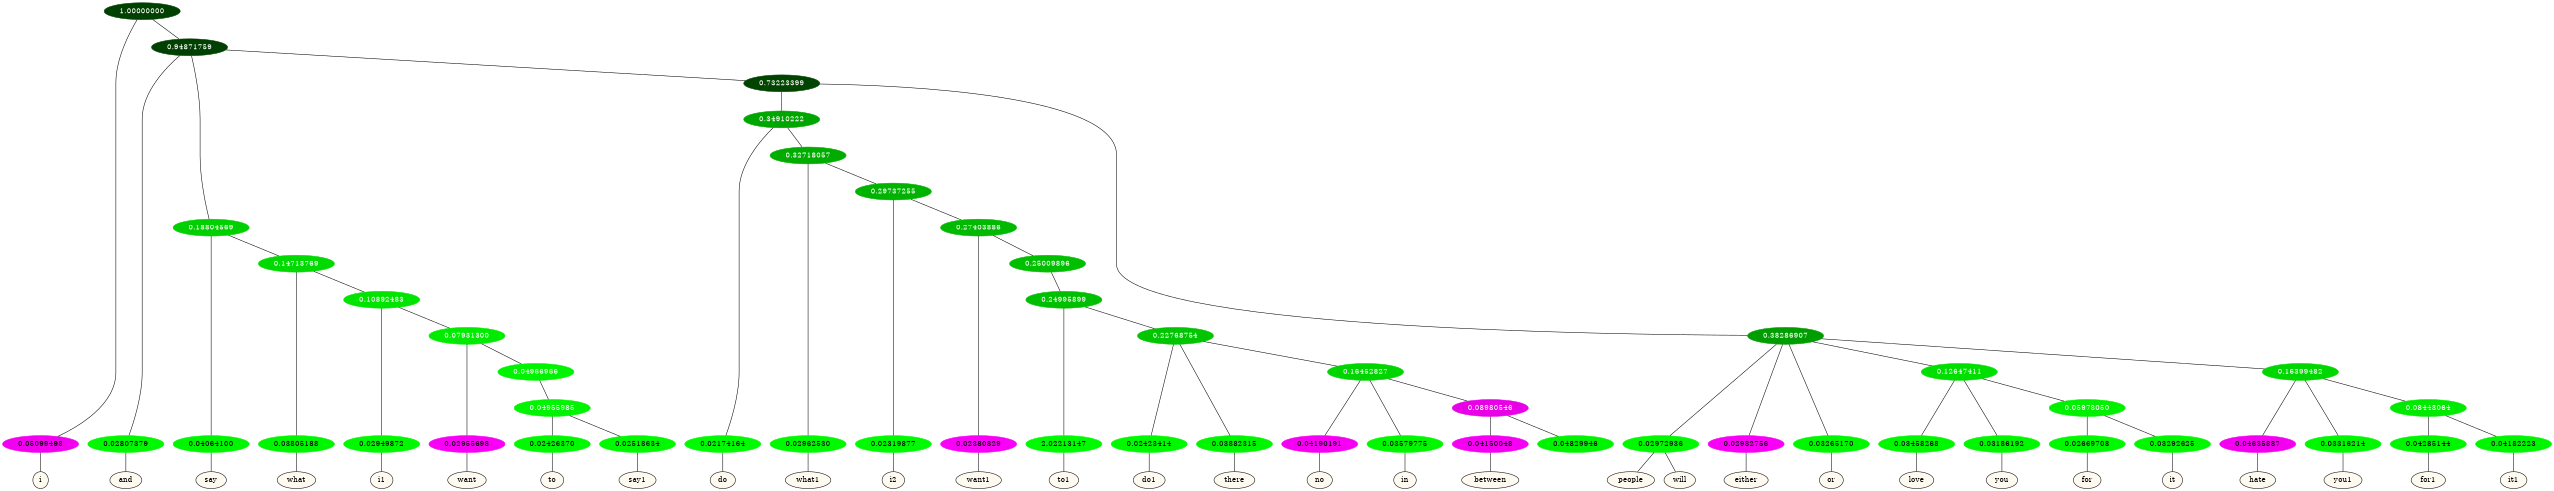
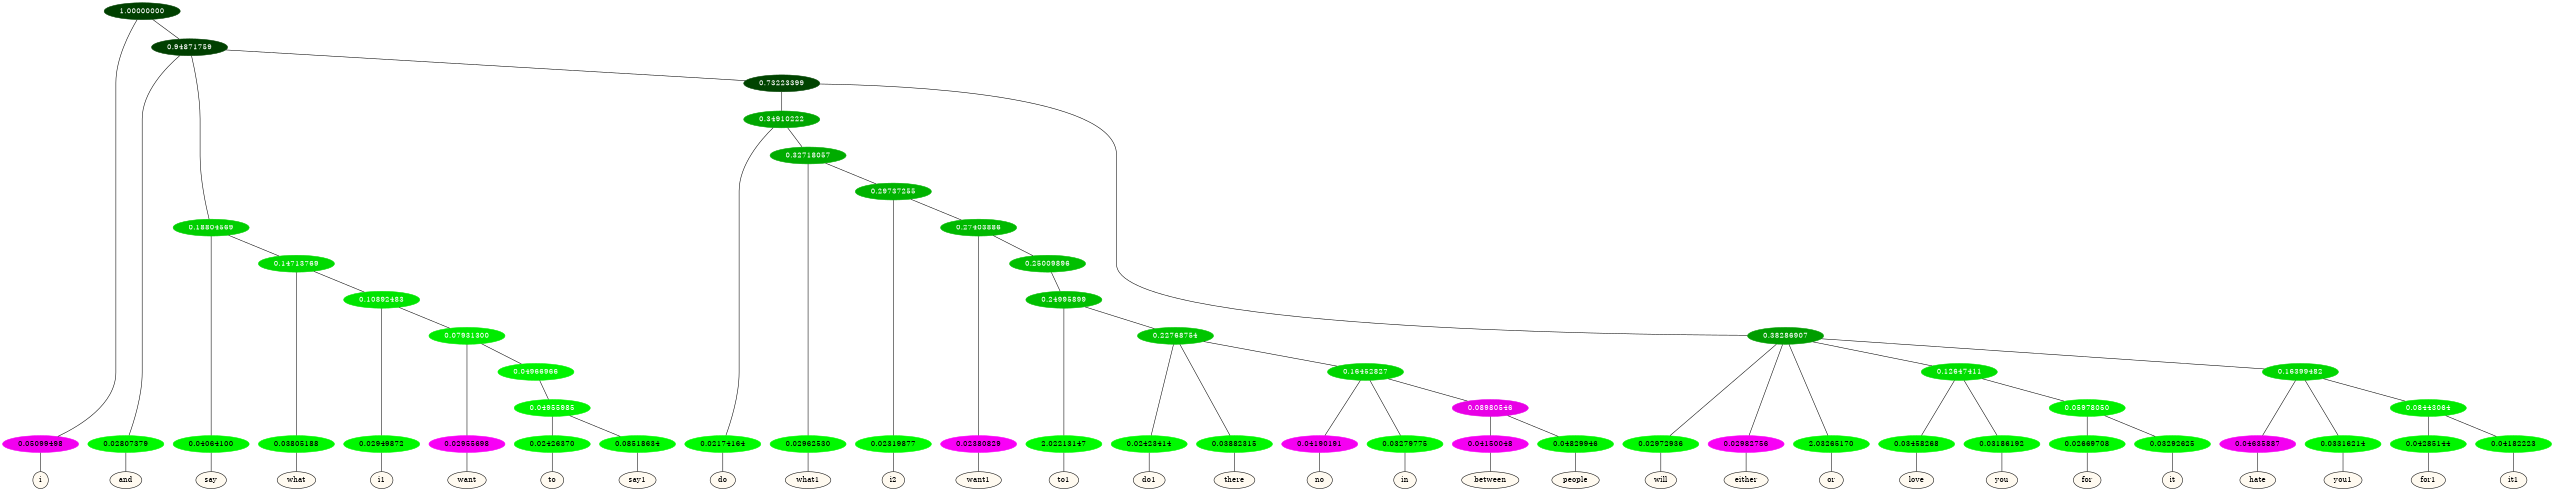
  graph {
    node [color=black format=png nodesep=0.001 ordering=out overlap_scaling=0.01 ranksep=0.001 style=filled]
    n1 [fillcolor=floralwhite height=0.15 label=i style="filled,solid" width=0.15]
    n2 [fillcolor=floralwhite height=0.15 label=say style="filled,solid" width=0.15]
    n3 [fillcolor=floralwhite height=0.15 label=what style="filled,solid" width=0.15]
    n4 [fillcolor=floralwhite height=0.15 label=i1 style="filled,solid" width=0.15]
    n5 [fillcolor=floralwhite height=0.15 label=want style="filled,solid" width=0.15]
    n6 [fillcolor=floralwhite height=0.15 label=to style="filled,solid" width=0.15]
    n7 [fillcolor=floralwhite height=0.15 label=say1 style="filled,solid" width=0.15]
    n8 [fillcolor=floralwhite height=0.15 label=and style="filled,solid" width=0.15]
    n9 [fillcolor=floralwhite height=0.15 label=do style="filled,solid" width=0.15]
    n10 [fillcolor=floralwhite height=0.15 label=what1 style="filled,solid" width=0.15]
    n11 [fillcolor=floralwhite height=0.15 label=i2 style="filled,solid" width=0.15]
    n12 [fillcolor=floralwhite height=0.15 label=want1 style="filled,solid" width=0.15]
    n13 [fillcolor=floralwhite height=0.15 label=to1 style="filled,solid" width=0.15]
    n14 [fillcolor=floralwhite height=0.15 label=do1 style="filled,solid" width=0.15]
    n15 [fillcolor=floralwhite height=0.15 label=there style="filled,solid" width=0.15]
    n16 [fillcolor=floralwhite height=0.15 label=no style="filled,solid" width=0.15]
    n17 [fillcolor=floralwhite height=0.15 label=in style="filled,solid" width=0.15]
    n18 [fillcolor=floralwhite height=0.15 label=between style="filled,solid" width=0.15]
    n19 [fillcolor=floralwhite height=0.15 label=people style="filled,solid" width=0.15]
    n20 [fillcolor=floralwhite height=0.15 label=will style="filled,solid" width=0.15]
    n21 [fillcolor=floralwhite height=0.15 label=either style="filled,solid" width=0.15]
    n22 [fillcolor=floralwhite height=0.15 label=love style="filled,solid" width=0.15]
    n23 [fillcolor=floralwhite height=0.15 label=you style="filled,solid" width=0.15]
    n24 [fillcolor=floralwhite height=0.15 label=for style="filled,solid" width=0.15]
    n25 [fillcolor=floralwhite height=0.15 label=it style="filled,solid" width=0.15]
    n26 [fillcolor=floralwhite height=0.15 label=or style="filled,solid" width=0.15]
    n27 [fillcolor=floralwhite height=0.15 label=hate style="filled,solid" width=0.15]
    n28 [fillcolor=floralwhite height=0.15 label=you1 style="filled,solid" width=0.15]
    n29 [fillcolor=floralwhite height=0.15 label=for1 style="filled,solid" width=0.15]
    n30 [fillcolor=floralwhite height=0.15 label=it1 style="filled,solid" width=0.15]
    n31 [color="0.835 1.000 0.949" fontcolor=black height=0.15 label=0.05099498 width=0.15]
    n32 [color="0.334 1.000 0.959" fontcolor=black height=0.15 label=0.04064100 width=0.15]
    n33 [color="0.334 1.000 0.962" fontcolor=black height=0.15 label=0.03805188 width=0.15]
    n34 [color="0.334 1.000 0.971" fontcolor=black height=0.15 label=0.02949872 width=0.15]
    n35 [color="0.835 1.000 0.970" fontcolor=black height=0.15 label=0.02955698 width=0.15]
    n36 [color="0.334 1.000 0.976" fontcolor=black height=0.15 label=0.02426370 width=0.15]
-   n37 [color="0.334 1.000 0.975" fontcolor=black height=0.15 label=0.02518634 width=0.15]
+   n37 [color="0.334 1.000 0.975" fontcolor=black height=0.15 label=0.08518634 width=0.15]
    n38 [color="0.334 1.000 0.972" fontcolor=black height=0.15 label=0.02807379 width=0.15]
    n39 [color="0.334 1.000 0.978" fontcolor=black height=0.15 label=0.02174164 width=0.15]
    n40 [color="0.334 1.000 0.970" fontcolor=black height=0.15 label=0.02962530 width=0.15]
    n41 [color="0.334 1.000 0.977" fontcolor=black height=0.15 label=0.02319877 width=0.15]
    n42 [color="0.835 1.000 0.976" fontcolor=black height=0.15 label=0.02380829 width=0.15]
    n43 [color="0.334 1.000 0.978" fontcolor=black height=0.15 label=2.02213147 width=0.15]
    n44 [color="0.334 1.000 0.976" fontcolor=black height=0.15 label=0.02423414 width=0.15]
    n45 [color="0.334 1.000 0.961" fontcolor=black height=0.15 label=0.03882315 width=0.15]
    n46 [color="0.835 1.000 0.958" fontcolor=black height=0.15 label=0.04190191 width=0.15]
-   n47 [color="0.334 1.000 0.967" fontcolor=black height=0.15 label=0.03579775 width=0.15]
+   n47 [color="0.334 1.000 0.967" fontcolor=black height=0.15 label=0.03279775 width=0.15]
    n48 [color="0.835 1.000 0.958" fontcolor=black height=0.15 label=0.04150048 width=0.15]
    n49 [color="0.334 1.000 0.952" fontcolor=black height=0.15 label=0.04829946 width=0.15]
    n50 [color="0.334 1.000 0.970" fontcolor=black height=0.15 label=0.02972936 width=0.15]
    n51 [color="0.835 1.000 0.970" fontcolor=black height=0.15 label=0.02982756 width=0.15]
    n52 [color="0.334 1.000 0.965" fontcolor=black height=0.15 label=0.03458268 width=0.15]
    n53 [color="0.334 1.000 0.968" fontcolor=black height=0.15 label=0.03186192 width=0.15]
    n54 [color="0.334 1.000 0.973" fontcolor=black height=0.15 label=0.02669708 width=0.15]
    n55 [color="0.334 1.000 0.967" fontcolor=black height=0.15 label=0.03292625 width=0.15]
-   n56 [color="0.334 1.000 0.967" fontcolor=black height=0.15 label=0.03265170 width=0.15]
+   n56 [color="0.334 1.000 0.967" fontcolor=black height=0.15 label=2.03265170 width=0.15]
    n57 [color="0.835 1.000 0.954" fontcolor=black height=0.15 label=0.04635887 width=0.15]
    n58 [color="0.334 1.000 0.967" fontcolor=black height=0.15 label=0.03316214 width=0.15]
    n59 [color="0.334 1.000 0.958" fontcolor=black height=0.15 label=0.04285144 width=0.15]
    n60 [color="0.334 1.000 0.958" fontcolor=black height=0.15 label=0.04182223 width=0.15]
    n61 [color="0.334 1.000 0.250" fontcolor=grey99 height=0.15 label=1.00000000 width=0.15]
    n62 [color="0.334 1.000 0.250" fontcolor=grey99 height=0.15 label=0.94871759 width=0.15]
    n63 [color="0.334 1.000 0.812" fontcolor=grey99 height=0.15 label=0.18804569 width=0.15]
    n64 [color="0.334 1.000 0.268" fontcolor=grey99 height=0.15 label=0.73223399 width=0.15]
    n65 [color="0.334 1.000 0.853" fontcolor=grey99 height=0.15 label=0.14713769 width=0.15]
    n66 [color="0.334 1.000 0.651" fontcolor=grey99 height=0.15 label=0.34910222 width=0.15]
    n67 [color="0.334 1.000 0.617" fontcolor=grey99 height=0.15 label=0.38286907 width=0.15]
    n68 [color="0.334 1.000 0.891" fontcolor=grey99 height=0.15 label=0.10892483 width=0.15]
    n69 [color="0.334 1.000 0.673" fontcolor=grey99 height=0.15 label=0.32718057 width=0.15]
    n70 [color="0.334 1.000 0.874" fontcolor=grey99 height=0.15 label=0.12647411 width=0.15]
    n71 [color="0.334 1.000 0.836" fontcolor=grey99 height=0.15 label=0.16399482 width=0.15]
    n72 [color="0.334 1.000 0.921" fontcolor=grey99 height=0.15 label=0.07931300 width=0.15]
    n73 [color="0.334 1.000 0.703" fontcolor=grey99 height=0.15 label=0.29737255 width=0.15]
    n74 [color="0.334 1.000 0.940" fontcolor=grey99 height=0.15 label=0.05978050 width=0.15]
    n75 [color="0.334 1.000 0.916" fontcolor=grey99 height=0.15 label=0.08443064 width=0.15]
    n76 [color="0.334 1.000 0.950" fontcolor=grey99 height=0.15 label=0.04966966 width=0.15]
    n77 [color="0.334 1.000 0.726" fontcolor=grey99 height=0.15 label=0.27403886 width=0.15]
    n78 [color="0.334 1.000 0.950" fontcolor=grey99 height=0.15 label=0.04955985 width=0.15]
    n79 [color="0.334 1.000 0.750" fontcolor=grey99 height=0.15 label=0.25009896 width=0.15]
    n80 [color="0.334 1.000 0.750" fontcolor=grey99 height=0.15 label=0.24995899 width=0.15]
    n81 [color="0.334 1.000 0.772" fontcolor=grey99 height=0.15 label=0.22768754 width=0.15]
    n82 [color="0.334 1.000 0.835" fontcolor=grey99 height=0.15 label=0.16452827 width=0.15]
    n83 [color="0.835 1.000 0.910" fontcolor=grey99 height=0.15 label=0.08980546 width=0.15]
    subgraph sub_1 {
      rank=same
      n1
      n2
      n3
      n4
      n5
      n6
      n7
      n8
      n9
      n10
      n11
      n12
      n13
      n14
      n15
      n16
      n17
      n18
      n19
      n20
      n21
      n22
      n23
      n24
      n25
      n26
      n27
      n28
      n29
      n30
    }
    subgraph sub_2 {
      rank=same
      n31
      n32
      n33
      n34
      n35
      n36
      n37
      n38
      n39
      n40
      n41
      n42
      n43
      n44
      n45
      n46
      n47
      n48
      n49
      n50
      n51
      n52
      n53
      n54
      n55
      n56
      n57
      n58
      n59
      n60
    }
    n31 -- n1
    n32 -- n2
    n33 -- n3
    n34 -- n4
    n35 -- n5
    n36 -- n6
    n37 -- n7
    n38 -- n8
    n39 -- n9
    n40 -- n10
    n41 -- n11
    n42 -- n12
    n43 -- n13
    n44 -- n14
    n45 -- n15
    n46 -- n16
    n47 -- n17
    n48 -- n18
-   n50 -- n19
+   n49 -- n19
    n50 -- n20
    n51 -- n21
    n52 -- n22
    n53 -- n23
    n54 -- n24
    n55 -- n25
    n56 -- n26
    n57 -- n27
    n58 -- n28
    n59 -- n29
    n60 -- n30
    n61 -- n31
    n61 -- n62
    n62 -- n38
    n62 -- n63
    n62 -- n64
    n63 -- n32
    n63 -- n65
    n64 -- n66
    n64 -- n67
    n65 -- n33
    n65 -- n68
    n66 -- n39
    n66 -- n69
    n67 -- n50
    n67 -- n51
    n67 -- n56
    n67 -- n70
    n67 -- n71
    n68 -- n34
    n68 -- n72
    n69 -- n40
    n69 -- n73
    n70 -- n52
    n70 -- n53
    n70 -- n74
    n71 -- n57
    n71 -- n58
    n71 -- n75
    n72 -- n35
    n72 -- n76
    n73 -- n41
    n73 -- n77
    n74 -- n54
    n74 -- n55
    n75 -- n59
    n75 -- n60
    n76 -- n78
    n77 -- n42
    n77 -- n79
    n78 -- n36
    n78 -- n37
    n79 -- n80
    n80 -- n43
    n80 -- n81
    n81 -- n44
    n81 -- n45
    n81 -- n82
    n82 -- n46
    n82 -- n47
    n82 -- n83
    n83 -- n48
    n83 -- n49
  }
